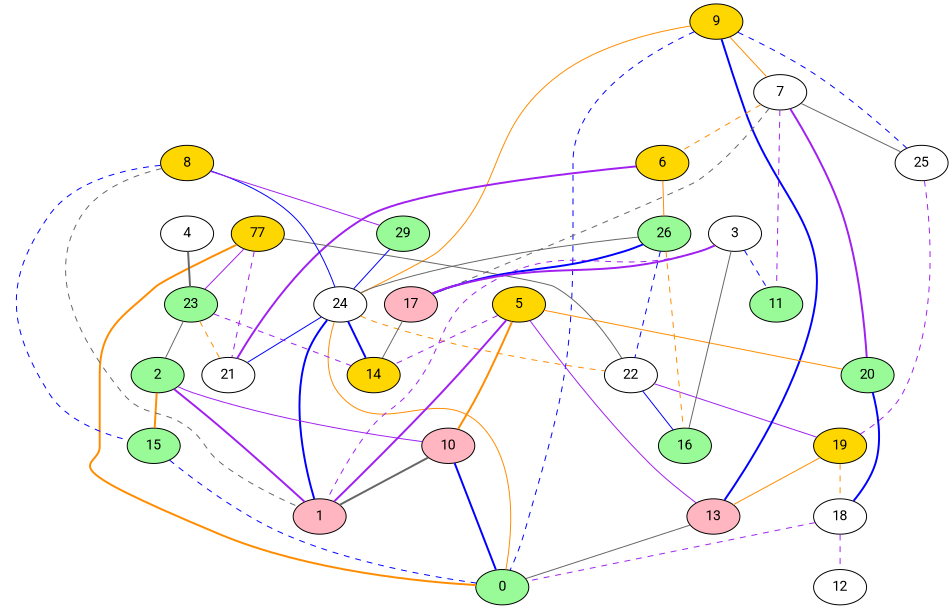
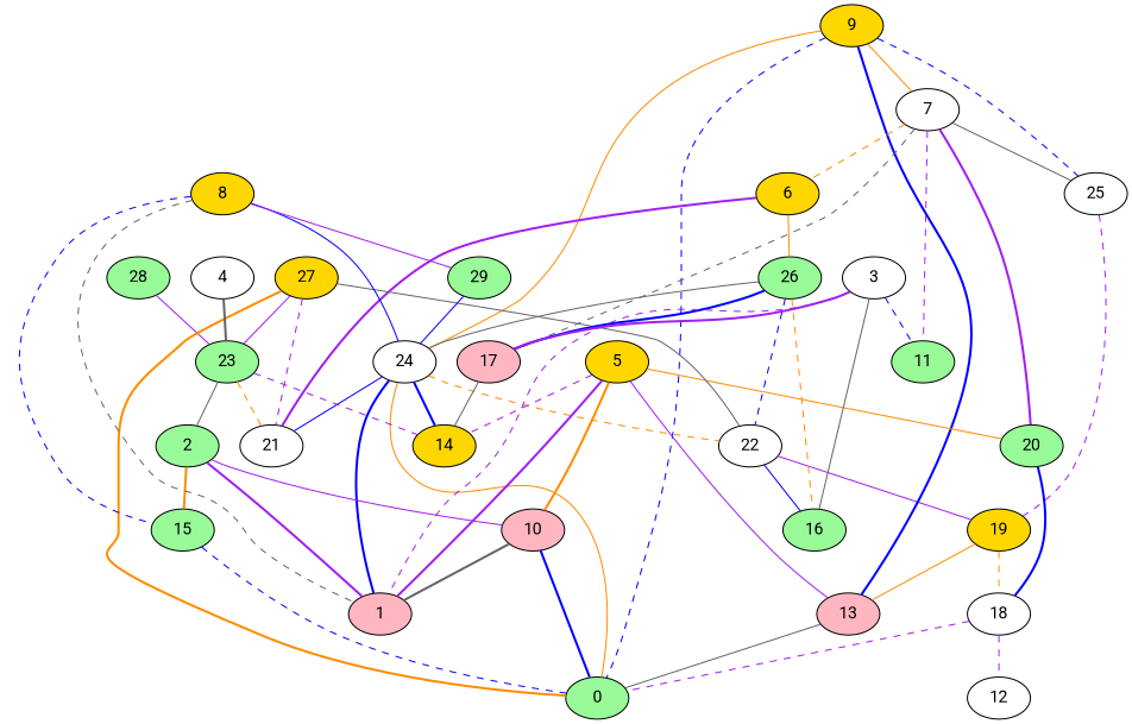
  digraph {
    fontname=Roboto
    node [fillcolor=palegreen fontname=Roboto style=filled]
    edge [color=purple dir=none fontname=Roboto style=solid]
    22 [fillcolor=white]
    16
    19 [fillcolor=gold]
    13 [fillcolor=lightpink]
    18 [fillcolor=white]
    9 [fillcolor=gold]
    7 [fillcolor=white]
    24 [fillcolor=white]
    0
    25 [fillcolor=white]
    17 [fillcolor=lightpink]
    20
    11
    6 [fillcolor=gold]
    1 [fillcolor=lightpink]
+   28
    23
    14 [fillcolor=gold]
    2
    21 [fillcolor=white]
    12 [fillcolor=white]
    5 [fillcolor=gold]
    10 [fillcolor=lightpink]
    15
-   27 [fillcolor=gold label=77]
+   27 [fillcolor=gold]
    26
    3 [fillcolor=white]
    29
    4 [fillcolor=white]
    8 [fillcolor=gold]
    subgraph sub_1 {
      22
      16
      19
      13
      18
      9
      7
      24
      0
      25
      17
      20
      11
      6
      1
+     28
      23
      14
      2
      21
      12
      5
      10
      15
      27
      26
      3
      29
      4
      8
    }
    22 -> 16 [color=blue]
    22 -> 19
    19 -> 13 [color=darkorange]
    19 -> 18 [color=darkorange style=dashed]
    13 -> 0 [color=gray40]
    18 -> 0 [style=dashed]
    18 -> 12 [style=dashed]
    9 -> 13 [color=blue style=bold]
    9 -> 7 [color=darkorange]
    9 -> 24 [color=darkorange]
    9 -> 0 [color=blue style=dashed]
    9 -> 25 [color=blue style=dashed]
    7 -> 25 [color=gray40]
    7 -> 17 [color=gray40 style=dashed]
    7 -> 20 [style=bold]
    7 -> 11 [style=dashed]
    7 -> 6 [color=darkorange style=dashed]
    24 -> 22 [color=darkorange style=dashed]
    24 -> 0 [color=darkorange]
    24 -> 1 [color=blue style=bold]
    24 -> 14 [color=blue style=bold]
    24 -> 21 [color=blue]
    25 -> 19 [style=dashed]
    17 -> 14 [color=gray40]
    20 -> 18 [color=blue style=bold]
    6 -> 21 [style=bold]
    6 -> 26 [color=darkorange]
+   28 -> 23
    23 -> 14 [style=dashed]
    23 -> 2 [color=gray40]
    23 -> 21 [color=darkorange style=dashed]
    2 -> 1 [style=bold]
    2 -> 10
    2 -> 15 [color=darkorange style=bold]
    5 -> 13
    5 -> 20 [color=darkorange]
    5 -> 1 [style=bold]
    5 -> 14 [style=dashed]
    5 -> 10 [color=darkorange style=bold]
    10 -> 0 [color=blue style=bold]
    10 -> 1 [color=gray40 style=bold]
    15 -> 0 [color=blue style=dashed]
    27 -> 22 [color=gray40]
    27 -> 0 [color=darkorange style=bold]
    27 -> 23
    27 -> 21 [style=dashed]
    26 -> 22 [color=blue style=dashed]
    26 -> 16 [color=darkorange style=dashed]
    26 -> 24 [color=gray40]
    26 -> 17 [color=blue style=bold]
    3 -> 16 [color=gray40]
    3 -> 17 [style=bold]
    3 -> 11 [color=blue style=dashed]
    3 -> 1 [style=dashed]
    29 -> 24 [color=blue]
    4 -> 23 [color=gray40 style=bold]
    8 -> 24 [color=blue]
    8 -> 1 [color=gray40 style=dashed]
    8 -> 15 [color=blue style=dashed]
    8 -> 29
  }
